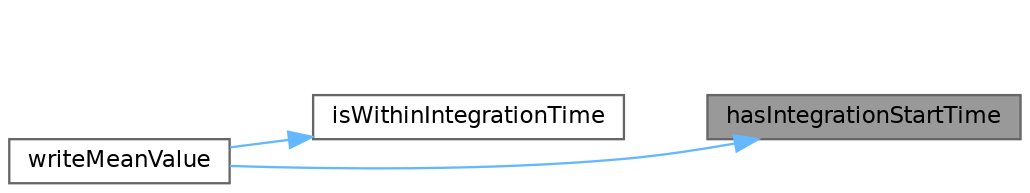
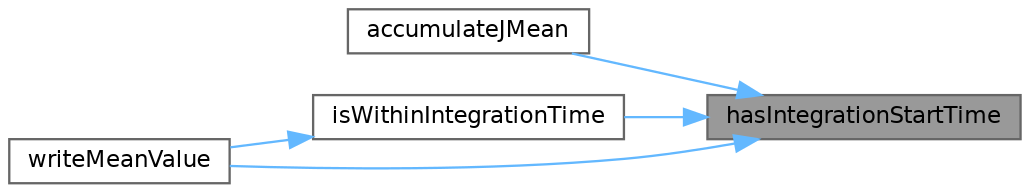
  digraph {
    rankdir=RL
    node [color=grey40 fillcolor=white fontname=Helvetica fontsize=10 shape=box style=filled]
    edge [color=steelblue1 dir=back fontname=Helvetica fontsize=10 labelfontname=Helvetica labelfontsize=10 style=solid]
    n1 [color=gray40 fillcolor=grey60 fontcolor=black height=0.2 label=hasIntegrationStartTime width=0.4]
+   n2 [height=0.2 label=accumulateJMean width=0.4]
    n3 [height=0.2 label=isWithinIntegrationTime width=0.4]
    n4 [height=0.2 label=writeMeanValue width=0.4]
+   n1 -> n2
+   n1 -> n3
    n1 -> n4
    n3 -> n4
  }
